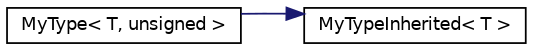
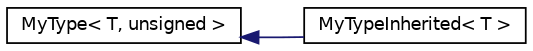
  digraph {
    rankdir=LR
    node [color=black fillcolor=white fontname=Helvetica fontsize=10 shape=record style=filled]
    n1 [height=0.2 label="MyType\< T, unsigned \>" width=0.4]
    n2 [height=0.2 label="MyTypeInherited\< T \>" width=0.4]
-   n2 -> n1 [color=midnightblue dir=back fontname=Helvetica fontsize=10 labelfontname=Helvetica labelfontsize=10 style=solid]
+   n1 -> n2 [color=midnightblue dir=back fontname=Helvetica fontsize=10 labelfontname=Helvetica labelfontsize=10 style=solid]
  }
